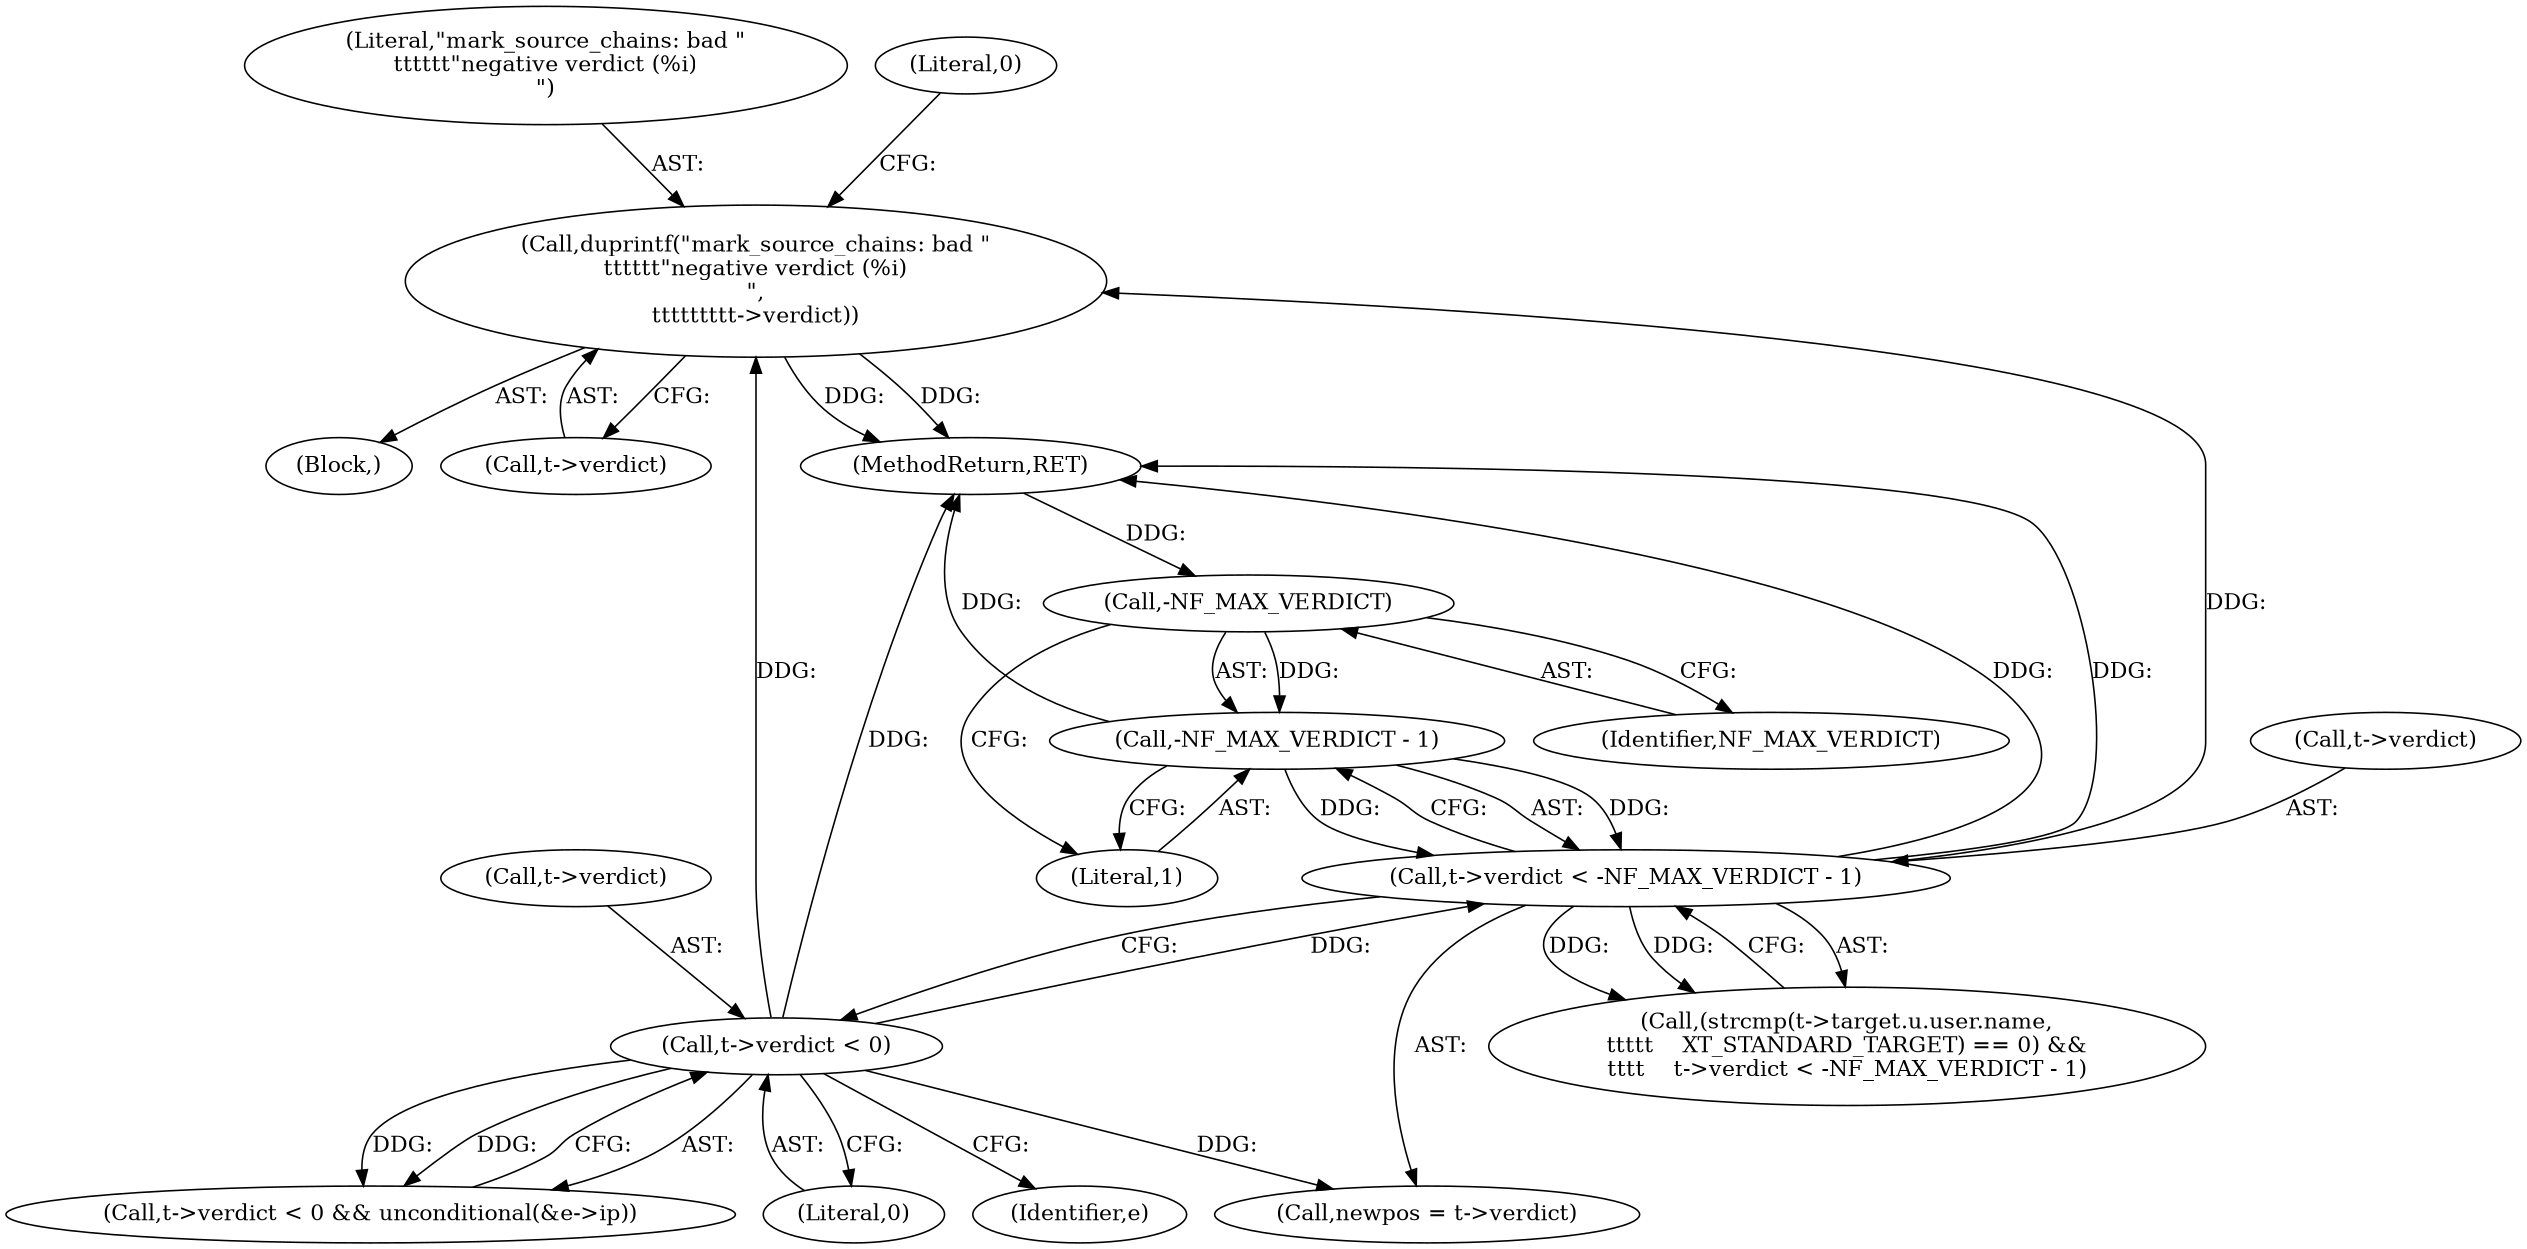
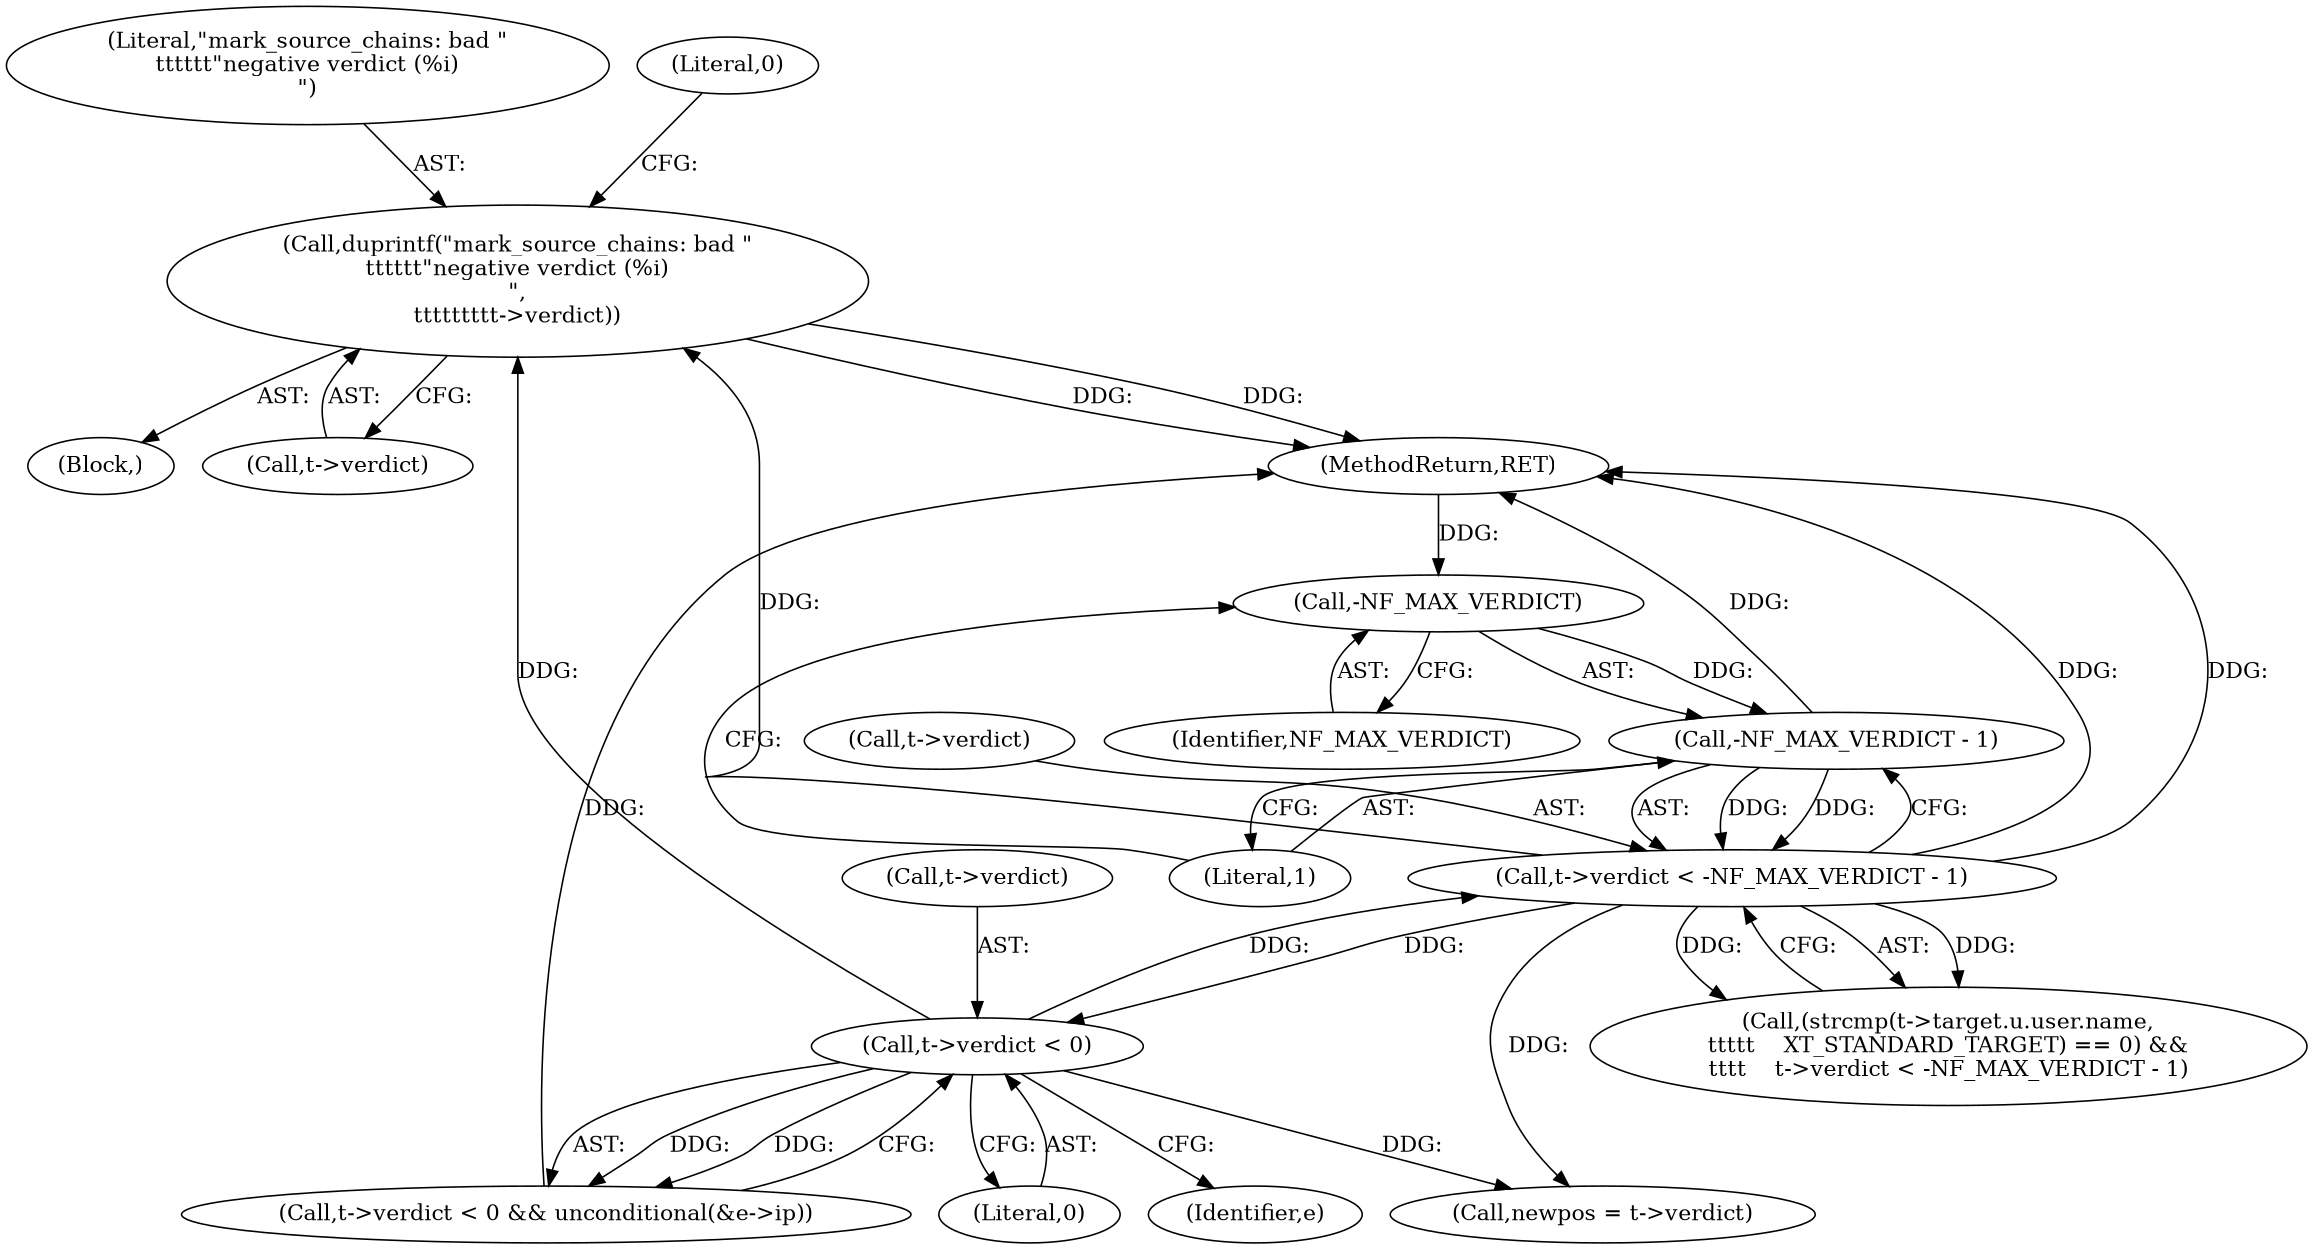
  digraph {
    n1 [label="(Call,duprintf(\"mark_source_chains: bad \"\n\t\t\t\t\t\t\"negative verdict (%i)\n\",\n\t\t\t\t\t\t\t\tt->verdict))"]
    n2 [label="(Block,)"]
    n3 [label="(Call,t->verdict)"]
    n4 [label="(MethodReturn,RET)"]
    n5 [label="(Call,-NF_MAX_VERDICT)"]
    n6 [label="(Call,t->verdict < 0)"]
    n7 [label="(Call,t->verdict < -NF_MAX_VERDICT - 1)"]
    n8 [label="(Call,t->verdict < 0 && unconditional(&e->ip))"]
    n9 [label="(Call,newpos = t->verdict)"]
    n10 [label="(Literal,0)"]
    n11 [label="(Identifier,e)"]
    n12 [label="(Call,-NF_MAX_VERDICT - 1)"]
    n13 [label="(Call,(strcmp(t->target.u.user.name,\n\t\t\t\t\t    XT_STANDARD_TARGET) == 0) &&\n\t\t\t\t    t->verdict < -NF_MAX_VERDICT - 1)"]
    n14 [label="(Literal,1)"]
    n15 [label="(Identifier,NF_MAX_VERDICT)"]
    n16 [label="(Literal,\"mark_source_chains: bad \"\n\t\t\t\t\t\t\"negative verdict (%i)\n\")"]
    n17 [label="(Call,t->verdict)"]
    n18 [label="(Literal,0)"]
    n19 [label="(Call,t->verdict)"]
    n1 -> n2 [label="AST: "]
    n1 -> n3 [label="CFG: "]
    n1 -> n4 [label="DDG: "]
    n1 -> n4 [label="DDG: "]
    n3 -> n1 [label="AST: "]
    n4 -> n5 [label="DDG: "]
    n5 -> n12 [label="AST: "]
    n5 -> n12 [label="DDG: "]
    n5 -> n15 [label="CFG: "]
    n6 -> n1 [label="DDG: "]
-   n6 -> n4 [label="DDG: "]
+   n8 -> n4 [label="DDG: "]
    n6 -> n7 [label="DDG: "]
    n6 -> n8 [label="AST: "]
    n6 -> n8 [label="DDG: "]
    n6 -> n8 [label="DDG: "]
    n6 -> n9 [label="DDG: "]
    n6 -> n10 [label="CFG: "]
    n6 -> n11 [label="CFG: "]
    n7 -> n1 [label="DDG: "]
    n7 -> n4 [label="DDG: "]
    n7 -> n4 [label="DDG: "]
-   n7 -> n6 [label="CFG: "]
-   n7 -> n9 [label="AST: "]
+   n7 -> n6 [label="DDG: "]
+   n7 -> n9 [label="DDG: "]
    n7 -> n12 [label="CFG: "]
    n7 -> n13 [label="AST: "]
    n7 -> n13 [label="DDG: "]
    n7 -> n13 [label="DDG: "]
    n8 -> n6 [label="CFG: "]
    n10 -> n6 [label="AST: "]
    n12 -> n4 [label="DDG: "]
    n12 -> n7 [label="AST: "]
    n12 -> n7 [label="DDG: "]
    n12 -> n7 [label="DDG: "]
    n12 -> n14 [label="CFG: "]
    n13 -> n7 [label="CFG: "]
-   n5 -> n14 [label="CFG: "]
+   n14 -> n5 [label="CFG: "]
    n14 -> n12 [label="AST: "]
    n15 -> n5 [label="AST: "]
    n16 -> n1 [label="AST: "]
    n17 -> n6 [label="AST: "]
    n18 -> n1 [label="CFG: "]
    n19 -> n7 [label="AST: "]
  }
